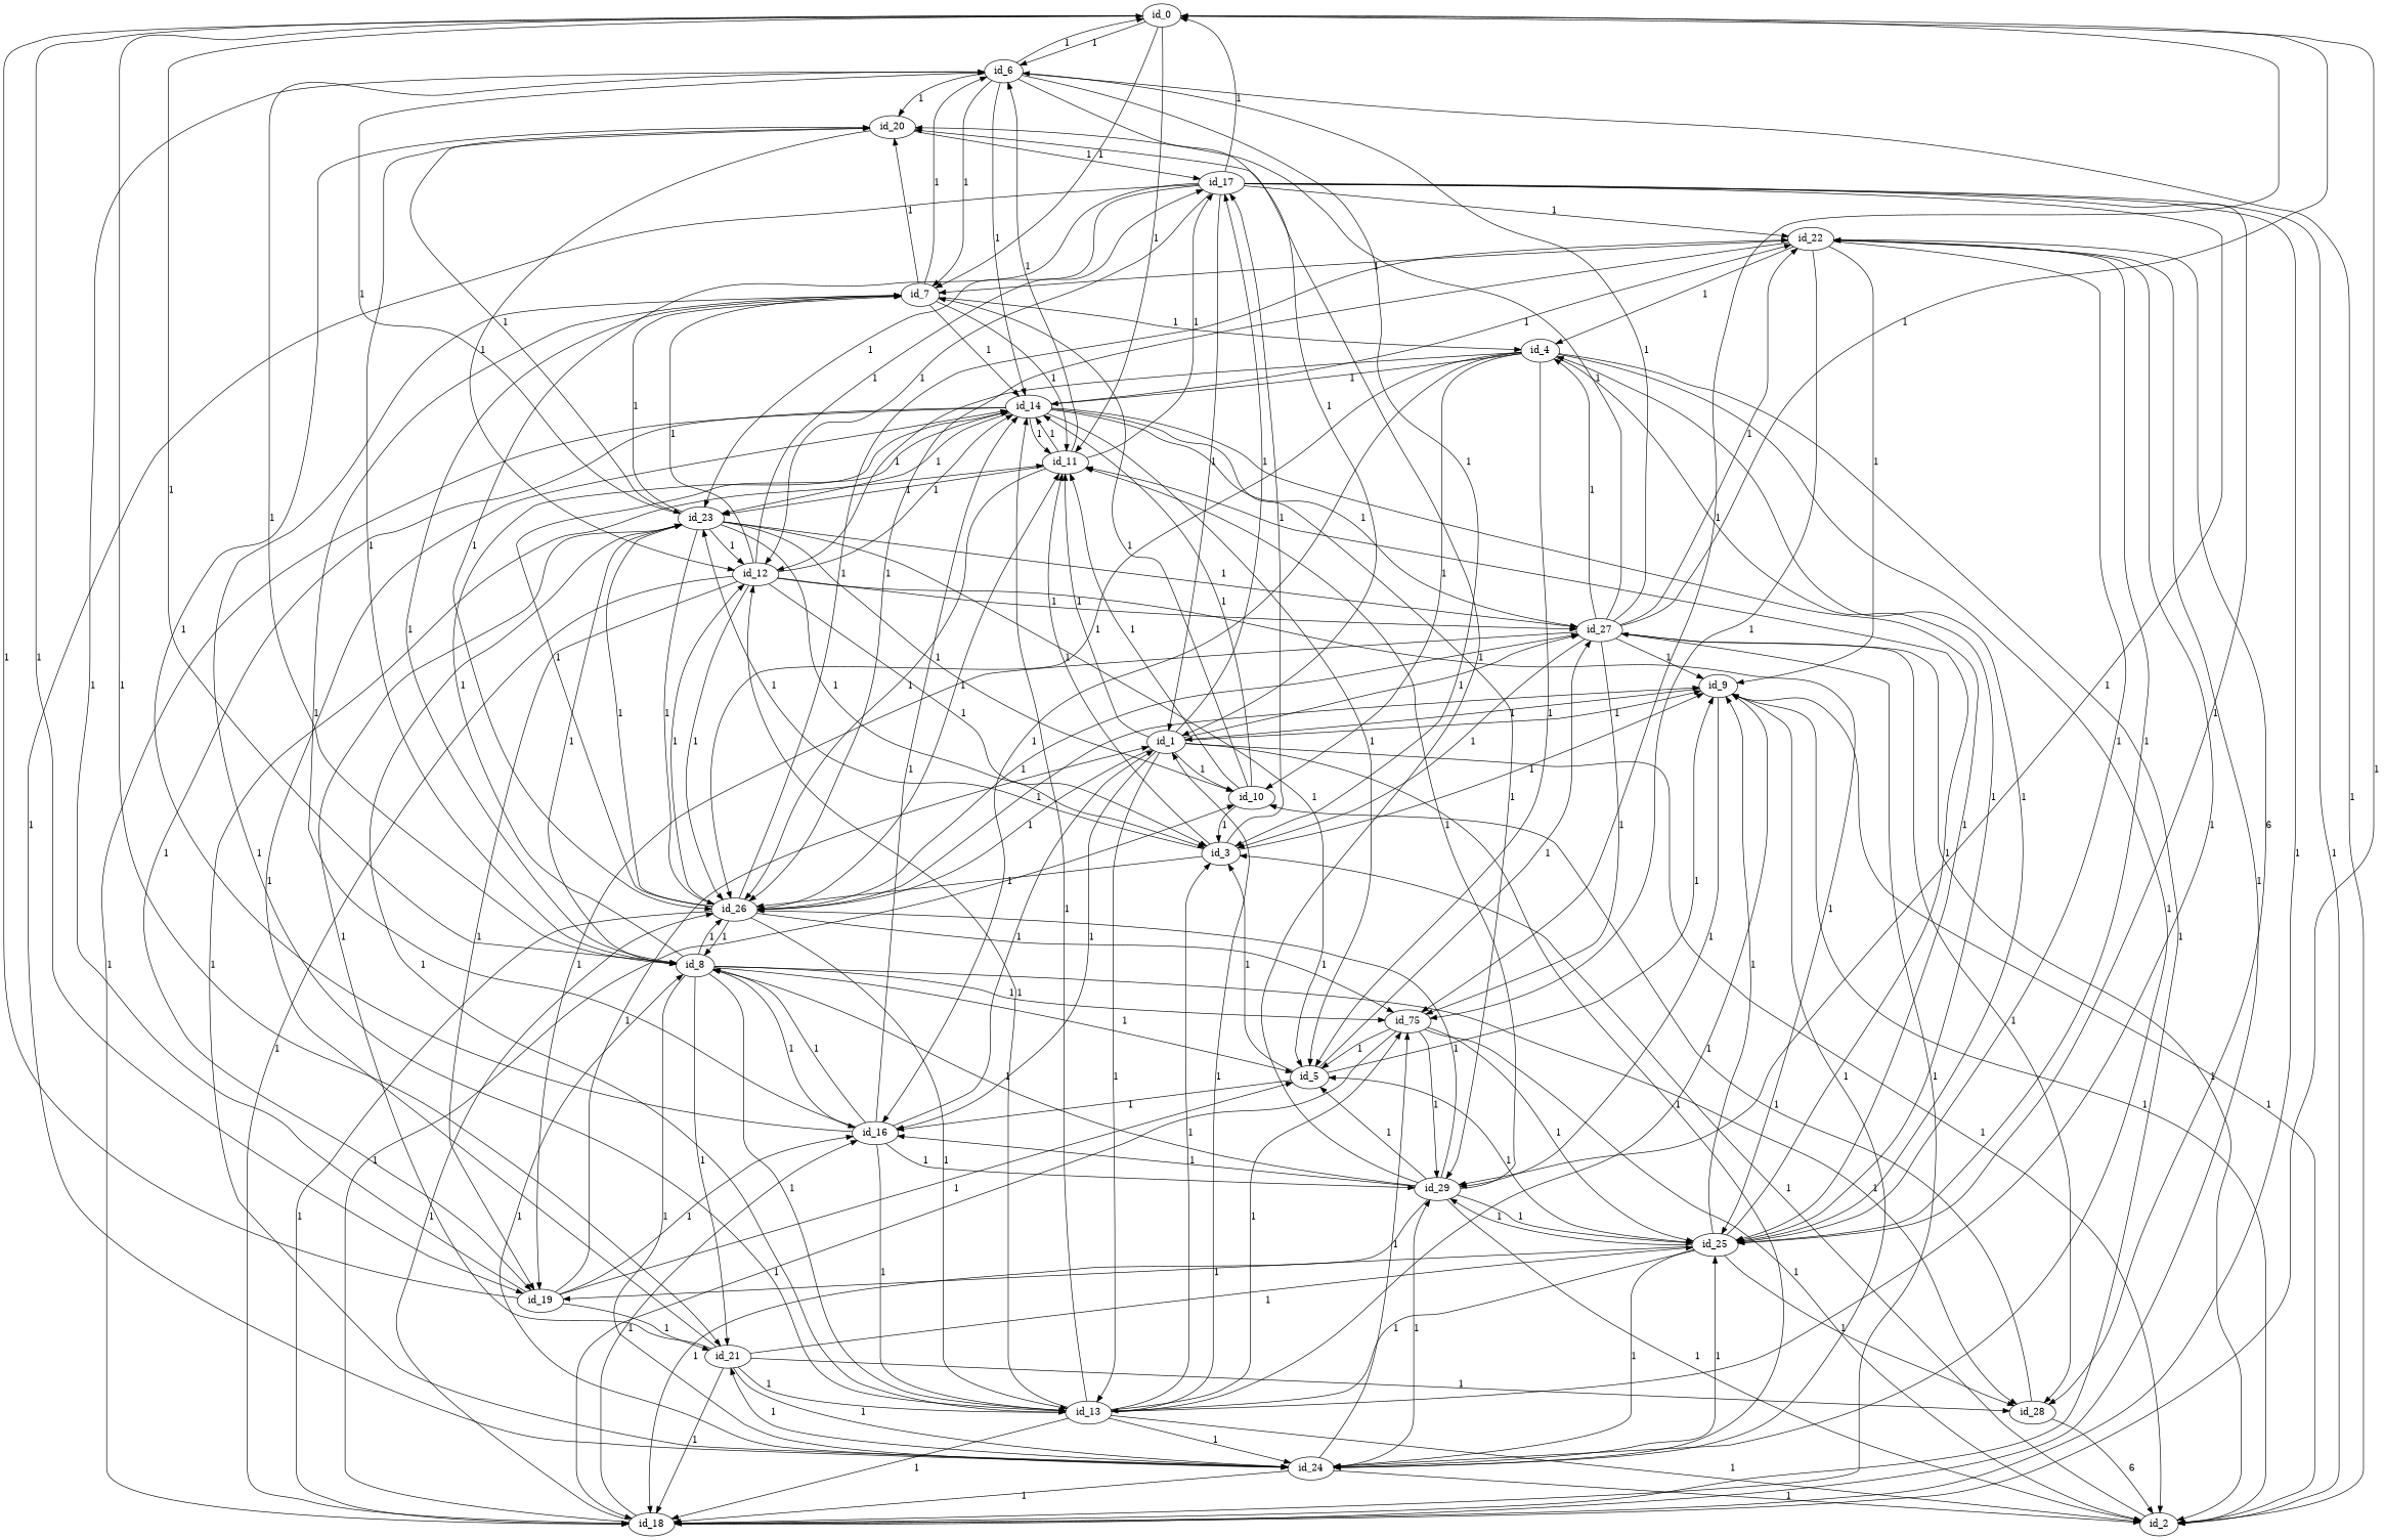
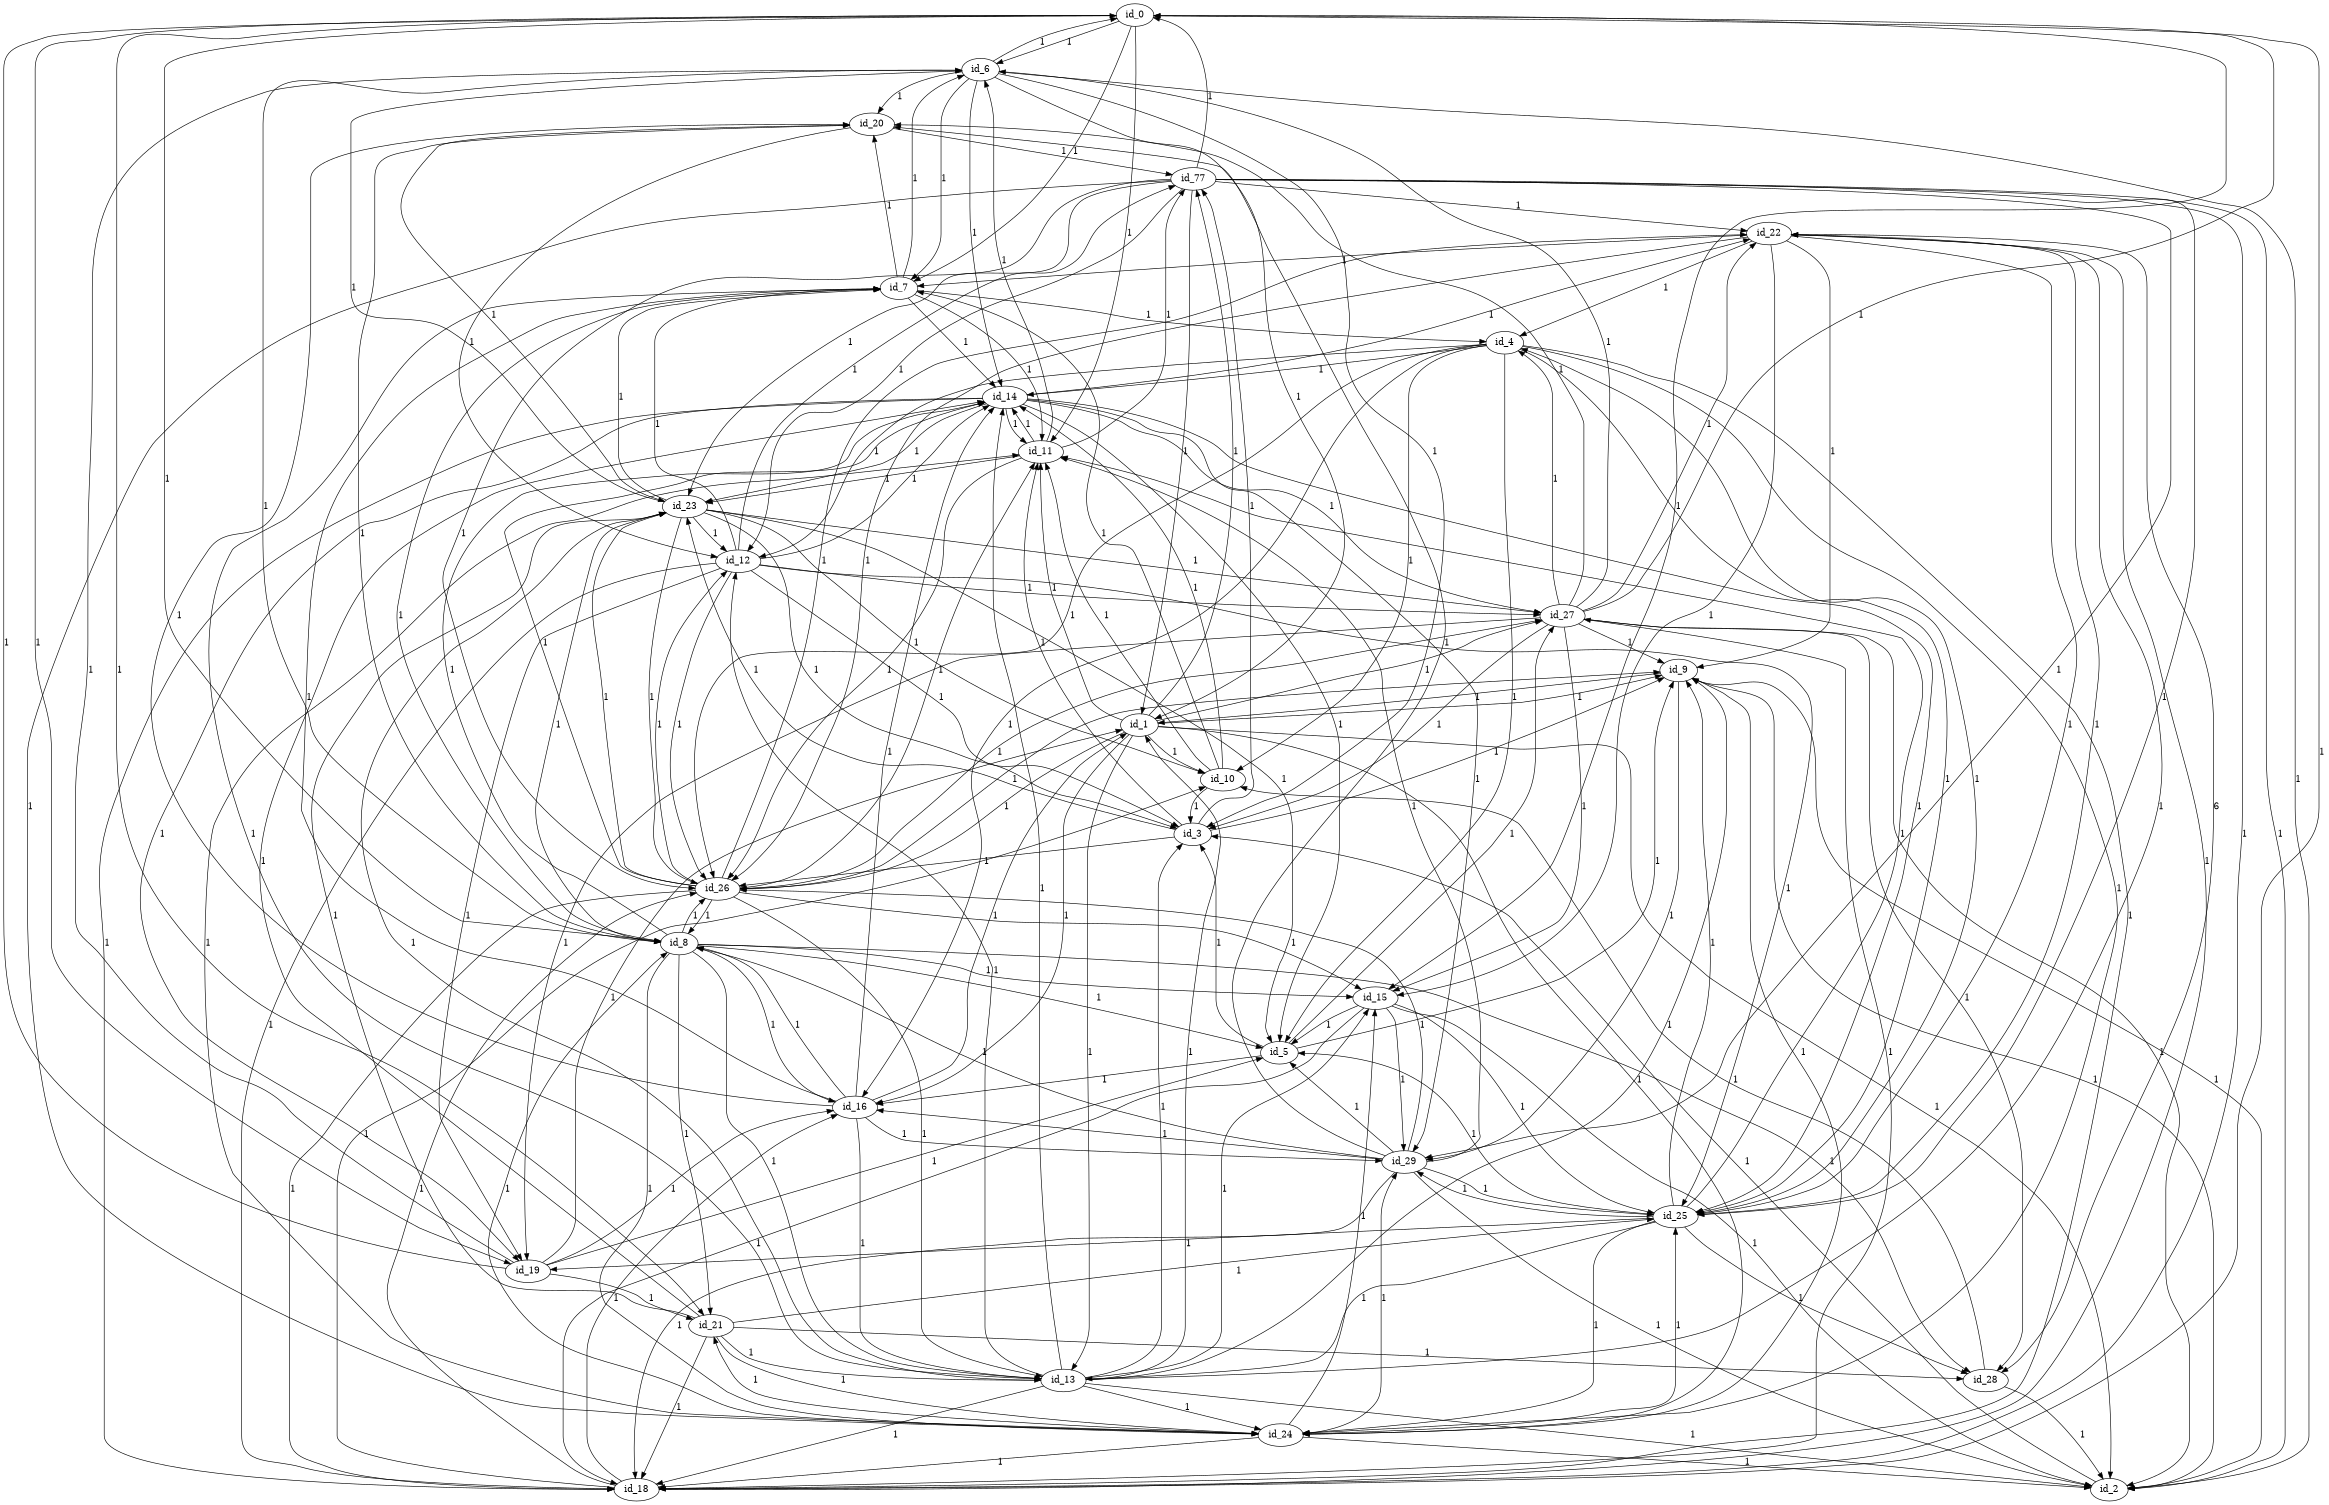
  digraph {
    id_0
    id_6
    id_7
    id_8
    id_11
-   id_15 [label=id_75]
+   id_15
    id_19
    id_21
    id_1
    id_2
    id_3
    id_14
    id_20
    id_4
    id_13
    id_16
    id_24
    id_26
    id_5
    id_28
-   id_17
+   id_17 [label=id_77]
    id_23
    id_18
    id_25
    id_29
    id_9
    id_10
    id_27
    id_12
    id_22
    id_0 -> id_6 [label=1]
    id_0 -> id_7 [label=1]
    id_0 -> id_8 [label=1]
    id_0 -> id_11 [label=1]
    id_0 -> id_15 [label=1]
    id_0 -> id_19 [label=1]
    id_0 -> id_21 [label=1]
    id_6 -> id_0 [label=1]
    id_6 -> id_7 [label=1]
    id_6 -> id_8 [label=1]
    id_6 -> id_1 [label=1]
    id_6 -> id_2 [label=1]
    id_6 -> id_3 [label=1]
    id_6 -> id_14 [label=1]
    id_6 -> id_20 [label=1]
    id_7 -> id_6 [label=1]
    id_7 -> id_11 [label=1]
    id_7 -> id_14 [label=1]
    id_7 -> id_20 [label=1]
    id_7 -> id_4 [label=1]
    id_8 -> id_7 [label=1]
    id_8 -> id_15 [label=1]
    id_8 -> id_21 [label=1]
    id_8 -> id_14 [label=1]
    id_8 -> id_20 [label=1]
    id_8 -> id_13 [label=1]
    id_8 -> id_16 [label=1]
    id_8 -> id_24 [label=1]
    id_8 -> id_26 [label=1]
    id_8 -> id_5 [label=1]
    id_8 -> id_28 [label=1]
    id_11 -> id_6 [label=1]
    id_11 -> id_14 [label=1]
    id_11 -> id_26 [label=1]
    id_11 -> id_17 [label=1]
    id_11 -> id_23 [label=1]
    id_15 -> id_2 [label=1]
    id_15 -> id_5 [label=1]
    id_15 -> id_18 [label=1]
    id_15 -> id_25 [label=1]
    id_15 -> id_29 [label=1]
    id_19 -> id_0 [label=1]
    id_19 -> id_6 [label=1]
    id_19 -> id_21 [label=1]
    id_19 -> id_1 [label=1]
    id_19 -> id_16 [label=1]
    id_19 -> id_5 [label=1]
    id_21 -> id_14 [label=1]
    id_21 -> id_13 [label=1]
    id_21 -> id_24 [label=1]
    id_21 -> id_28 [label=1]
    id_21 -> id_23 [label=1]
    id_21 -> id_18 [label=1]
    id_21 -> id_25 [label=1]
    id_1 -> id_11 [label=1]
    id_1 -> id_2 [label=1]
    id_1 -> id_13 [label=1]
    id_1 -> id_16 [label=1]
    id_1 -> id_24 [label=1]
    id_1 -> id_26 [label=1]
    id_1 -> id_17 [label=1]
    id_1 -> id_9 [label=1]
    id_1 -> id_10 [label=1]
    id_1 -> id_27 [label=1]
    id_2 -> id_3 [label=1]
    id_2 -> id_9 [label=1]
    id_3 -> id_11 [label=1]
    id_3 -> id_26 [label=1]
    id_3 -> id_17 [label=1]
    id_3 -> id_23 [label=1]
    id_3 -> id_9 [label=1]
    id_14 -> id_11 [label=1]
    id_14 -> id_19 [label=1]
    id_14 -> id_5 [label=1]
    id_14 -> id_23 [label=1]
    id_14 -> id_18 [label=1]
    id_14 -> id_25 [label=1]
    id_14 -> id_29 [label=1]
    id_14 -> id_27 [label=1]
    id_14 -> id_22 [label=1]
    id_20 -> id_17 [label=1]
    id_20 -> id_23 [label=1]
    id_20 -> id_12 [label=1]
    id_4 -> id_14 [label=1]
    id_4 -> id_16 [label=1]
    id_4 -> id_24 [label=1]
    id_4 -> id_26 [label=1]
    id_4 -> id_5 [label=1]
    id_4 -> id_18 [label=1]
    id_4 -> id_25 [label=1]
    id_4 -> id_10 [label=1]
    id_4 -> id_12 [label=1]
    id_13 -> id_7 [label=1]
    id_13 -> id_15 [label=1]
    id_13 -> id_1 [label=1]
    id_13 -> id_2 [label=1]
    id_13 -> id_3 [label=1]
    id_13 -> id_14 [label=1]
    id_13 -> id_24 [label=1]
    id_13 -> id_23 [label=1]
    id_13 -> id_18 [label=1]
    id_13 -> id_9 [label=1]
    id_13 -> id_12 [label=1]
    id_13 -> id_22 [label=1]
    id_16 -> id_7 [label=1]
    id_16 -> id_8 [label=1]
    id_16 -> id_1 [label=1]
    id_16 -> id_14 [label=1]
    id_16 -> id_20 [label=1]
    id_16 -> id_13 [label=1]
    id_16 -> id_29 [label=1]
    id_24 -> id_8 [label=1]
    id_24 -> id_11 [label=1]
    id_24 -> id_15 [label=1]
    id_24 -> id_21 [label=1]
    id_24 -> id_2 [label=1]
    id_24 -> id_18 [label=1]
    id_24 -> id_25 [label=1]
    id_24 -> id_29 [label=1]
    id_26 -> id_8 [label=1]
    id_26 -> id_11 [label=1]
    id_26 -> id_15 [label=1]
    id_26 -> id_14 [label=1]
    id_26 -> id_13 [label=1]
    id_26 -> id_23 [label=1]
    id_26 -> id_18 [label=1]
    id_26 -> id_9 [label=1]
    id_26 -> id_27 [label=1]
    id_26 -> id_12 [label=1]
    id_26 -> id_22 [label=1]
    id_5 -> id_3 [label=1]
    id_5 -> id_16 [label=1]
    id_5 -> id_9 [label=1]
    id_5 -> id_27 [label=1]
-   id_28 -> id_2 [label=6]
+   id_28 -> id_2 [label=1]
    id_28 -> id_10 [label=1]
    id_17 -> id_0 [label=1]
    id_17 -> id_1 [label=1]
    id_17 -> id_2 [label=1]
    id_17 -> id_24 [label=1]
    id_17 -> id_26 [label=1]
    id_17 -> id_23 [label=1]
    id_17 -> id_18 [label=1]
    id_17 -> id_25 [label=1]
    id_17 -> id_29 [label=1]
    id_17 -> id_12 [label=1]
    id_17 -> id_22 [label=1]
    id_23 -> id_6 [label=1]
    id_23 -> id_7 [label=1]
    id_23 -> id_8 [label=1]
    id_23 -> id_3 [label=1]
    id_23 -> id_26 [label=1]
    id_23 -> id_5 [label=1]
    id_23 -> id_10 [label=1]
    id_23 -> id_27 [label=1]
    id_23 -> id_12 [label=1]
    id_18 -> id_0 [label=1]
    id_18 -> id_16 [label=1]
    id_18 -> id_26 [label=1]
    id_18 -> id_10 [label=1]
    id_18 -> id_27 [label=1]
    id_18 -> id_22 [label=1]
    id_25 -> id_11 [label=1]
    id_25 -> id_19 [label=1]
    id_25 -> id_4 [label=1]
    id_25 -> id_13 [label=1]
    id_25 -> id_24 [label=1]
    id_25 -> id_5 [label=1]
    id_25 -> id_28 [label=1]
    id_25 -> id_29 [label=1]
    id_25 -> id_9 [label=1]
    id_25 -> id_22 [label=1]
    id_29 -> id_8 [label=1]
    id_29 -> id_11 [label=1]
    id_29 -> id_2 [label=1]
    id_29 -> id_20 [label=1]
    id_29 -> id_16 [label=1]
    id_29 -> id_26 [label=1]
    id_29 -> id_5 [label=1]
    id_29 -> id_18 [label=1]
    id_29 -> id_25 [label=1]
    id_9 -> id_1 [label=1]
    id_9 -> id_2 [label=1]
    id_9 -> id_24 [label=1]
    id_9 -> id_29 [label=1]
    id_10 -> id_7 [label=1]
    id_10 -> id_11 [label=1]
    id_10 -> id_3 [label=1]
    id_10 -> id_14 [label=1]
    id_27 -> id_0 [label=1]
    id_27 -> id_6 [label=1]
    id_27 -> id_15 [label=1]
    id_27 -> id_19 [label=1]
    id_27 -> id_2 [label=1]
    id_27 -> id_3 [label=1]
    id_27 -> id_20 [label=1]
    id_27 -> id_4 [label=1]
    id_27 -> id_28 [label=1]
    id_27 -> id_9 [label=1]
    id_27 -> id_22 [label=1]
    id_12 -> id_7 [label=1]
    id_12 -> id_19 [label=1]
    id_12 -> id_3 [label=1]
    id_12 -> id_14 [label=1]
    id_12 -> id_26 [label=1]
    id_12 -> id_17 [label=1]
    id_12 -> id_18 [label=1]
    id_12 -> id_25 [label=1]
    id_12 -> id_27 [label=1]
    id_22 -> id_7 [label=1]
    id_22 -> id_15 [label=1]
    id_22 -> id_4 [label=1]
    id_22 -> id_26 [label=1]
    id_22 -> id_28 [label=6]
    id_22 -> id_25 [label=1]
    id_22 -> id_9 [label=1]
  }
